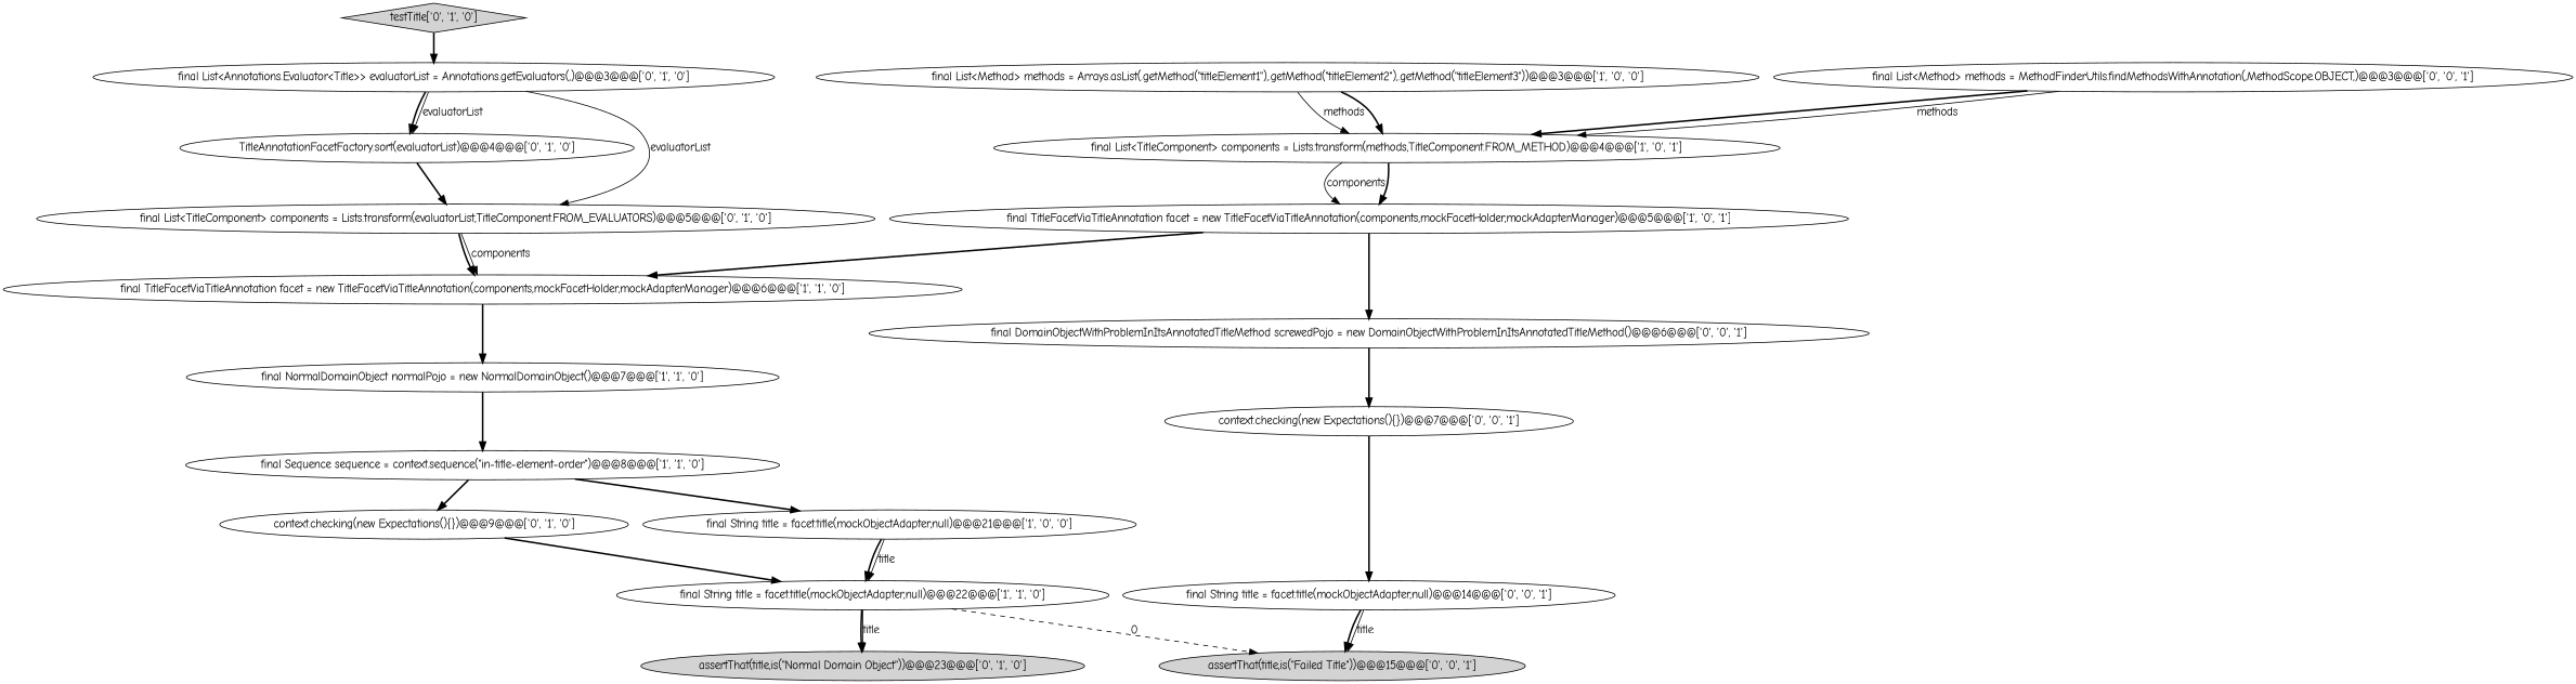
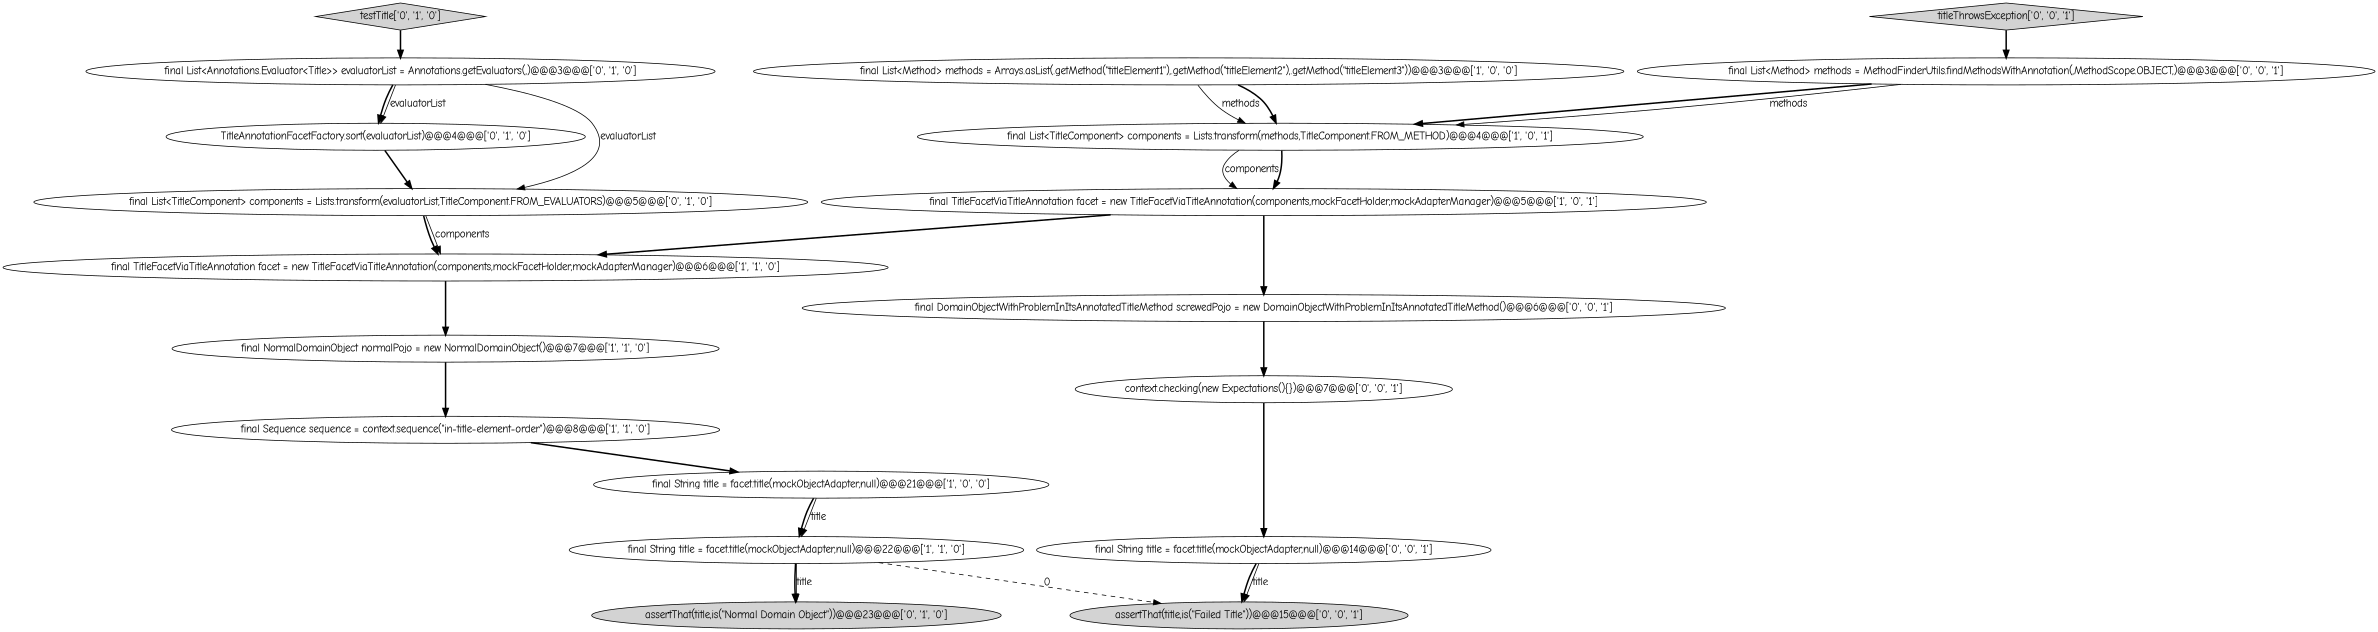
  digraph {
    fontname="Comic Neue"
    node [fillcolor=white fontname="Comic Neue" shape=ellipse style=filled]
    edge [fontname="Comic Neue" style=bold]
-   n1 [label="context.checking(new Expectations(){})@@@9@@@['0', '1', '0']"]
    n2 [label="final String title = facet.title(mockObjectAdapter,null)@@@22@@@['1', '1', '0']"]
    n3 [fillcolor=lightgray label="assertThat(title,is(\"Failed Title\"))@@@15@@@['0', '0', '1']"]
    n4 [fillcolor=lightgray label="assertThat(title,is(\"Normal Domain Object\"))@@@23@@@['0', '1', '0']"]
    n5 [label="final Sequence sequence = context.sequence(\"in-title-element-order\")@@@8@@@['1', '1', '0']"]
    n6 [label="final String title = facet.title(mockObjectAdapter,null)@@@21@@@['1', '0', '0']"]
    n7 [label="context.checking(new Expectations(){})@@@7@@@['0', '0', '1']"]
    n8 [label="final String title = facet.title(mockObjectAdapter,null)@@@14@@@['0', '0', '1']"]
    n9 [label="final List<Method> methods = Arrays.asList(.getMethod(\"titleElement1\"),.getMethod(\"titleElement2\"),.getMethod(\"titleElement3\"))@@@3@@@['1', '0', '0']"]
    n10 [label="final List<TitleComponent> components = Lists.transform(methods,TitleComponent.FROM_METHOD)@@@4@@@['1', '0', '1']"]
    n11 [label="TitleAnnotationFacetFactory.sort(evaluatorList)@@@4@@@['0', '1', '0']"]
    n12 [label="final List<TitleComponent> components = Lists.transform(evaluatorList,TitleComponent.FROM_EVALUATORS)@@@5@@@['0', '1', '0']"]
    n13 [label="final TitleFacetViaTitleAnnotation facet = new TitleFacetViaTitleAnnotation(components,mockFacetHolder,mockAdapterManager)@@@6@@@['1', '1', '0']"]
    n14 [label="final NormalDomainObject normalPojo = new NormalDomainObject()@@@7@@@['1', '1', '0']"]
    n15 [label="final List<Method> methods = MethodFinderUtils.findMethodsWithAnnotation(,MethodScope.OBJECT,)@@@3@@@['0', '0', '1']"]
    n16 [label="final TitleFacetViaTitleAnnotation facet = new TitleFacetViaTitleAnnotation(components,mockFacetHolder,mockAdapterManager)@@@5@@@['1', '0', '1']"]
    n17 [fillcolor=lightgray label="testTitle['0', '1', '0']" shape=diamond]
    n18 [label="final List<Annotations.Evaluator<Title>> evaluatorList = Annotations.getEvaluators(,)@@@3@@@['0', '1', '0']"]
    n19 [label="final DomainObjectWithProblemInItsAnnotatedTitleMethod screwedPojo = new DomainObjectWithProblemInItsAnnotatedTitleMethod()@@@6@@@['0', '0', '1']"]
-   n1 -> n2
+   n20 [fillcolor=lightgray label="titleThrowsException['0', '0', '1']" shape=diamond]
    n2 -> n3 [label=0 style=dashed]
    n2 -> n4
    n2 -> n4 [label=title style=solid]
-   n5 -> n1
    n5 -> n6
    n6 -> n2
    n6 -> n2 [label=title style=solid]
    n7 -> n8
    n8 -> n3
    n8 -> n3 [label=title style=solid]
    n9 -> n10 [label=methods style=solid]
    n9 -> n10
    n10 -> n16 [label=components style=solid]
    n10 -> n16
    n11 -> n12
    n12 -> n13
    n12 -> n13 [label=components style=solid]
    n13 -> n14
    n14 -> n5
    n15 -> n10
    n15 -> n10 [label=methods style=solid]
    n16 -> n13
    n16 -> n19
    n17 -> n18
    n18 -> n11
    n18 -> n11 [label=evaluatorList style=solid]
    n18 -> n12 [label=evaluatorList style=solid]
    n19 -> n7
+   n20 -> n15
  }
